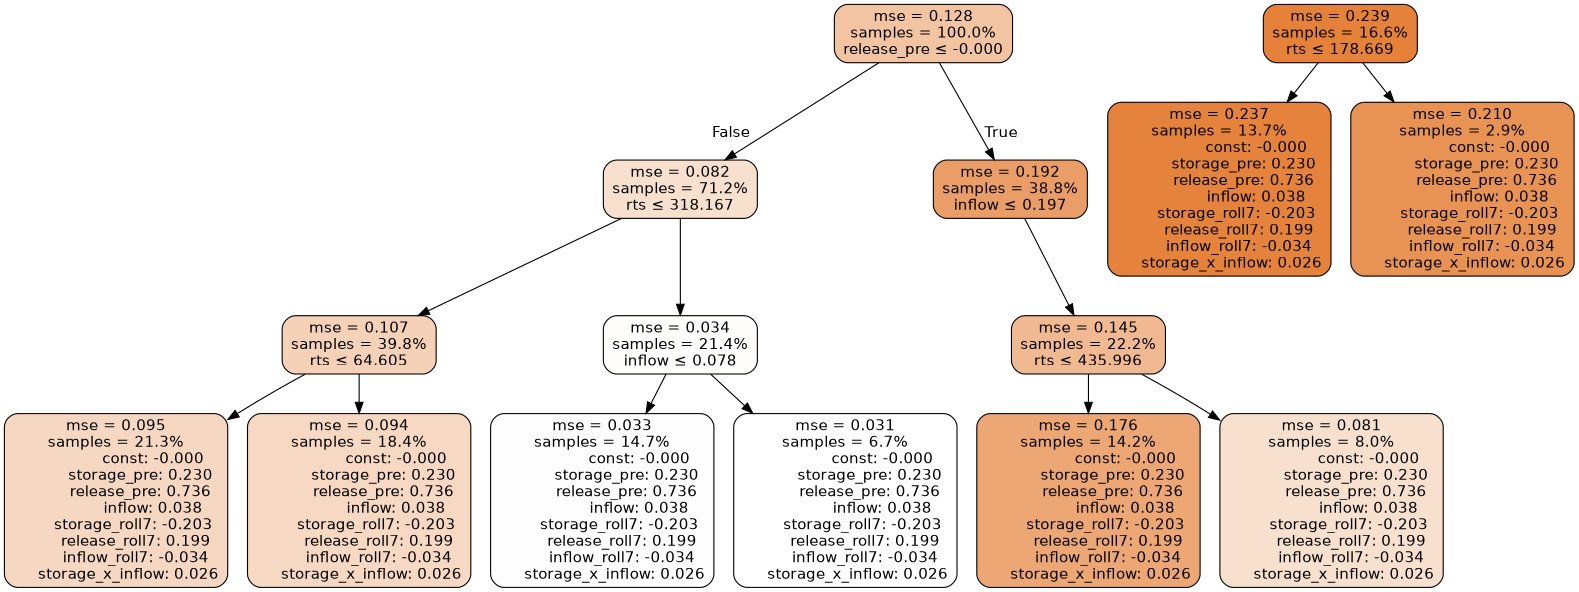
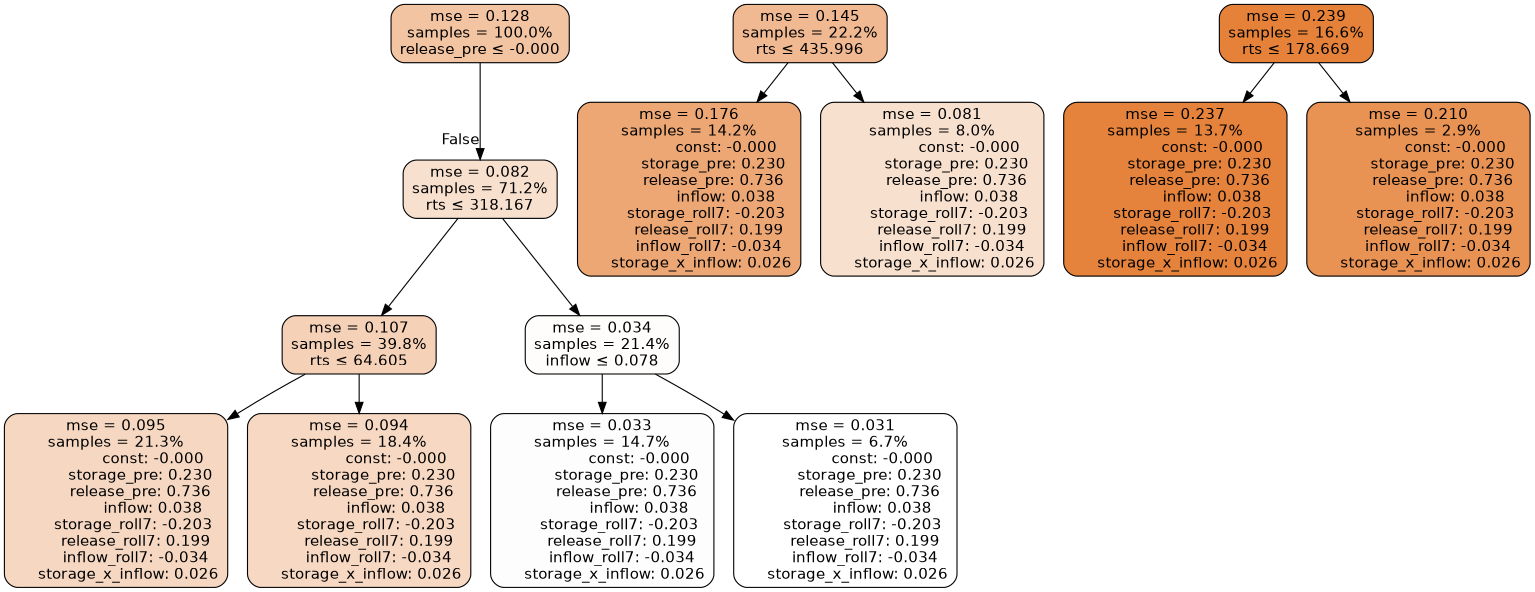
  digraph {
    node [color=black fontname=helvetica shape=rectangle style="filled, rounded"]
    edge [fontname=helvetica]
    n1 [fillcolor="#f2c4a2" label="mse = 0.128\nsamples = 100.0%\nrelease_pre &le; -0.000"]
    n2 [fillcolor="#f8e0ce" label="mse = 0.082\nsamples = 71.2%\nrts &le; 318.167"]
-   n3 [fillcolor="#ea9d66" label="mse = 0.192\nsamples = 38.8%\ninflow &le; 0.197"]
    n4 [fillcolor="#f5d1b7" label="mse = 0.107\nsamples = 39.8%\nrts &le; 64.605"]
    n5 [fillcolor="#fefdfc" label="mse = 0.034\nsamples = 21.4%\ninflow &le; 0.078"]
    n6 [fillcolor="#f0b992" label="mse = 0.145\nsamples = 22.2%\nrts &le; 435.996"]
    n7 [fillcolor="#f6d8c2" label="mse = 0.095\nsamples = 21.3%\n               const: -0.000\n          storage_pre: 0.230\n          release_pre: 0.736\n               inflow: 0.038\n       storage_roll7: -0.203\n        release_roll7: 0.199\n        inflow_roll7: -0.034\n     storage_x_inflow: 0.026"]
    n8 [fillcolor="#f7d8c2" label="mse = 0.094\nsamples = 18.4%\n               const: -0.000\n          storage_pre: 0.230\n          release_pre: 0.736\n               inflow: 0.038\n       storage_roll7: -0.203\n        release_roll7: 0.199\n        inflow_roll7: -0.034\n     storage_x_inflow: 0.026"]
    n9 [fillcolor="#fefdfd" label="mse = 0.033\nsamples = 14.7%\n               const: -0.000\n          storage_pre: 0.230\n          release_pre: 0.736\n               inflow: 0.038\n       storage_roll7: -0.203\n        release_roll7: 0.199\n        inflow_roll7: -0.034\n     storage_x_inflow: 0.026"]
    n10 [fillcolor="#ffffff" label="mse = 0.031\nsamples = 6.7%\n               const: -0.000\n          storage_pre: 0.230\n          release_pre: 0.736\n               inflow: 0.038\n       storage_roll7: -0.203\n        release_roll7: 0.199\n        inflow_roll7: -0.034\n     storage_x_inflow: 0.026"]
    n11 [fillcolor="#eca775" label="mse = 0.176\nsamples = 14.2%\n               const: -0.000\n          storage_pre: 0.230\n          release_pre: 0.736\n               inflow: 0.038\n       storage_roll7: -0.203\n        release_roll7: 0.199\n        inflow_roll7: -0.034\n     storage_x_inflow: 0.026"]
    n12 [fillcolor="#f8e0cf" label="mse = 0.081\nsamples = 8.0%\n               const: -0.000\n          storage_pre: 0.230\n          release_pre: 0.736\n               inflow: 0.038\n       storage_roll7: -0.203\n        release_roll7: 0.199\n        inflow_roll7: -0.034\n     storage_x_inflow: 0.026"]
    n13 [fillcolor="#e58139" label="mse = 0.239\nsamples = 16.6%\nrts &le; 178.669"]
    n14 [fillcolor="#e5823b" label="mse = 0.237\nsamples = 13.7%\n               const: -0.000\n          storage_pre: 0.230\n          release_pre: 0.736\n               inflow: 0.038\n       storage_roll7: -0.203\n        release_roll7: 0.199\n        inflow_roll7: -0.034\n     storage_x_inflow: 0.026"]
    n15 [fillcolor="#e89254" label="mse = 0.210\nsamples = 2.9%\n               const: -0.000\n          storage_pre: 0.230\n          release_pre: 0.736\n               inflow: 0.038\n       storage_roll7: -0.203\n        release_roll7: 0.199\n        inflow_roll7: -0.034\n     storage_x_inflow: 0.026"]
    n1 -> n2 [headlabel=False labelangle=45 labeldistance=2.5]
-   n1 -> n3 [headlabel=True labelangle=-45 labeldistance=2.5]
    n2 -> n4
    n2 -> n5
-   n3 -> n6
    n4 -> n7
    n4 -> n8
    n5 -> n9
    n5 -> n10
    n6 -> n11
    n6 -> n12
    n13 -> n14
    n13 -> n15
  }
